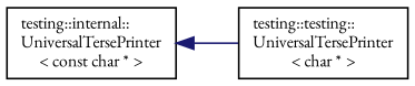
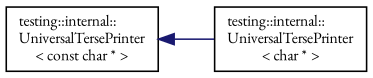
  digraph {
    rankdir=LR
    fontname="EB Garamond"
    node [color=black fillcolor=white fontname="EB Garamond" fontsize=10 shape=record style=filled]
    n1 [height=0.2 label="testing::internal::\lUniversalTersePrinter\l\< const char * \>" width=0.4]
-   n2 [height=0.2 label="testing::testing::\lUniversalTersePrinter\l\< char * \>" width=0.4]
+   n2 [height=0.2 label="testing::internal::\lUniversalTersePrinter\l\< char * \>" width=0.4]
    n1 -> n2 [color=midnightblue dir=back fontname="EB Garamond" fontsize=10 labelfontname=Helvetica labelfontsize=10 style=solid]
  }
